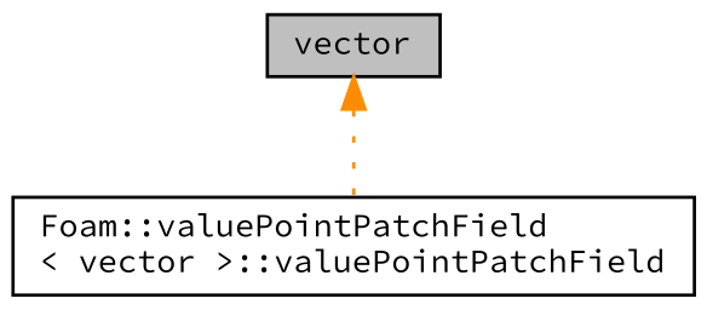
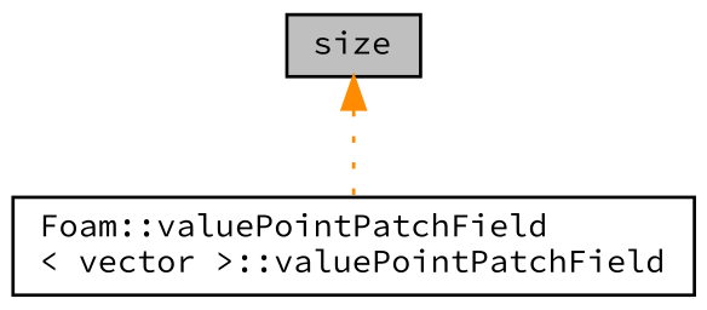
  digraph {
    rankdir=TB
    fontname="Source Code Pro"
    node [color=black fontname="Source Code Pro" fontsize=10 shape=record]
-   n1 [fillcolor=grey75 fontcolor=black height=0.2 label=vector style=filled width=0.4]
+   n1 [fillcolor=grey75 fontcolor=black height=0.2 label=size style=filled width=0.4]
    n2 [height=0.2 label="Foam::valuePointPatchField\l\< vector \>::valuePointPatchField" width=0.4]
    n1 -> n2 [color=darkorange dir=back fontname="Source Code Pro" fontsize=10 labelfontname=FreeSans labelfontsize=10 style=dotted]
  }
